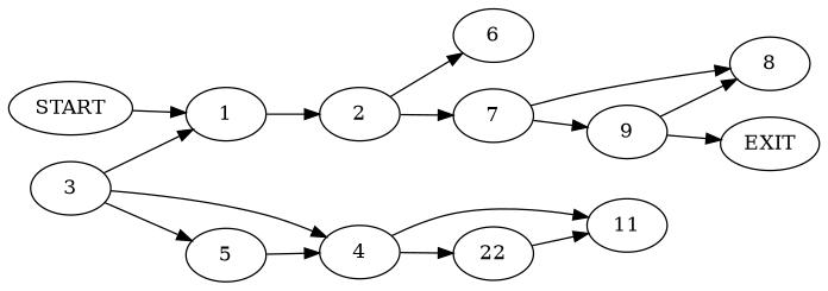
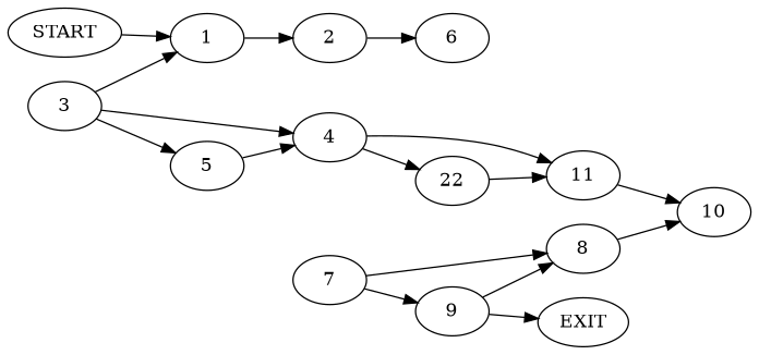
  digraph {
    rankdir=LR
    n1 [label=START]
    1
    2
    n4 [label=EXIT]
    6
    7
    3
    4
    5
    8
    9
    11
    n13 [label=22]
+   10
    n1 -> 1
    1 -> 2
    2 -> 6
-   2 -> 7
    7 -> 8
    7 -> 9
    3 -> 1
    3 -> 4
    3 -> 5
    4 -> 11
    4 -> n13
    5 -> 4
+   8 -> 10
    9 -> n4
    9 -> 8
+   11 -> 10
    n13 -> 11
  }
